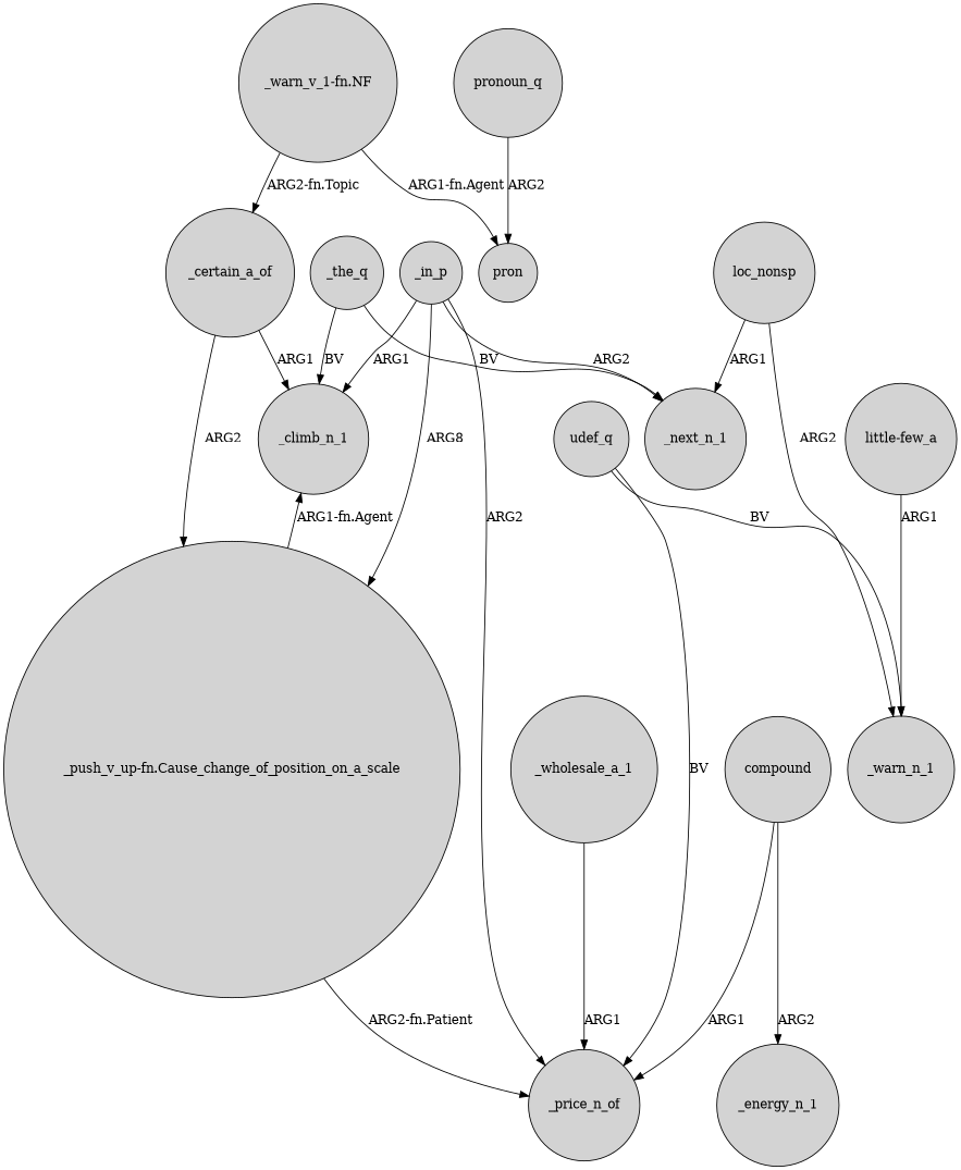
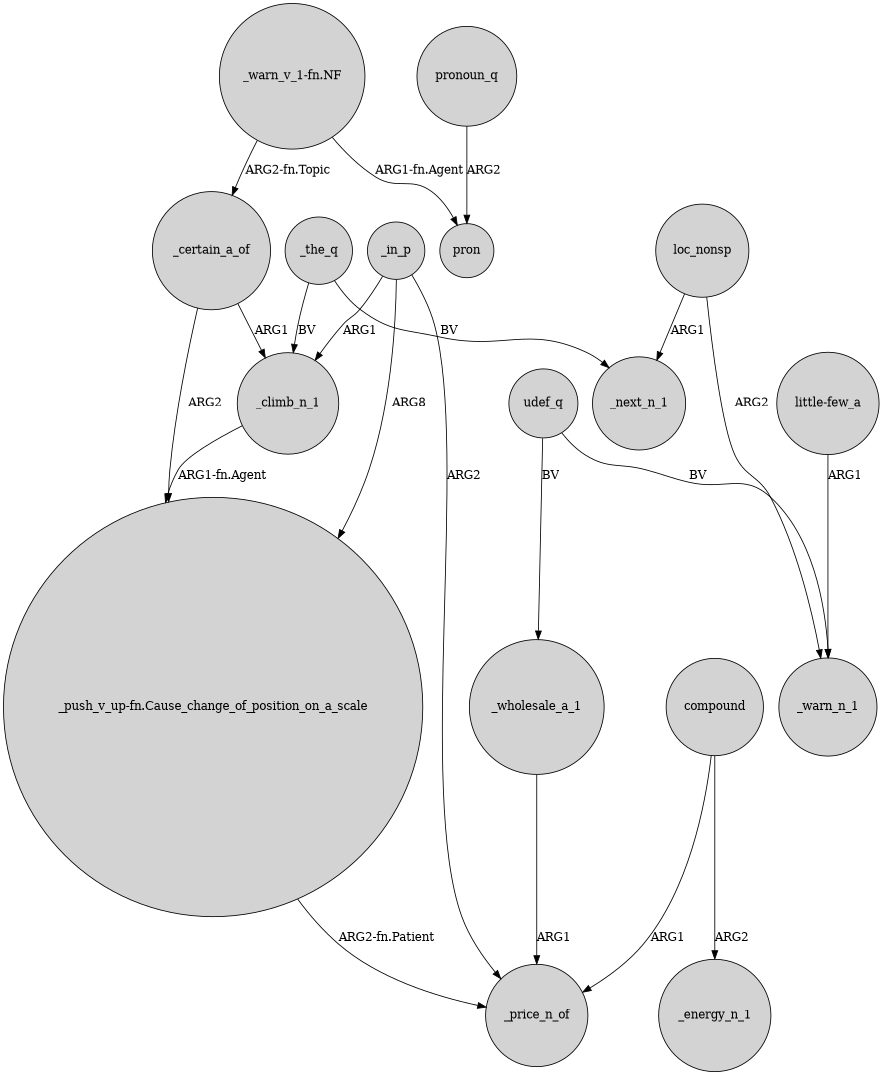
  digraph {
    node [shape=circle style=filled]
    udef_q
    _price_n_of
    n3 [label=_warn_n_1]
    loc_nonsp
    _next_n_1
    _in_p
    _climb_n_1
    "_push_v_up-fn.Cause_change_of_position_on_a_scale"
    "_warn_v_1-fn.NF"
    pron
    _certain_a_of
    compound
    _energy_n_1
    _the_q
    "little-few_a"
    _wholesale_a_1
    pronoun_q
-   udef_q -> _price_n_of [label=BV]
+   udef_q -> _wholesale_a_1 [label=BV]
    udef_q -> n3 [label=BV]
    loc_nonsp -> n3 [label=ARG2]
    loc_nonsp -> _next_n_1 [label=ARG1]
    _in_p -> _price_n_of [label=ARG2]
-   _in_p -> _next_n_1 [label=ARG2]
    _in_p -> _climb_n_1 [label=ARG1]
    _in_p -> "_push_v_up-fn.Cause_change_of_position_on_a_scale" [label=ARG8]
    "_push_v_up-fn.Cause_change_of_position_on_a_scale" -> _price_n_of [label="ARG2-fn.Patient"]
-   "_push_v_up-fn.Cause_change_of_position_on_a_scale" -> _climb_n_1 [label="ARG1-fn.Agent"]
+   _climb_n_1 -> "_push_v_up-fn.Cause_change_of_position_on_a_scale" [label="ARG1-fn.Agent"]
    "_warn_v_1-fn.NF" -> pron [label="ARG1-fn.Agent"]
    "_warn_v_1-fn.NF" -> _certain_a_of [label="ARG2-fn.Topic"]
    _certain_a_of -> _climb_n_1 [label=ARG1]
    _certain_a_of -> "_push_v_up-fn.Cause_change_of_position_on_a_scale" [label=ARG2]
    compound -> _price_n_of [label=ARG1]
    compound -> _energy_n_1 [label=ARG2]
    _the_q -> _next_n_1 [label=BV]
    _the_q -> _climb_n_1 [label=BV]
    "little-few_a" -> n3 [label=ARG1]
    _wholesale_a_1 -> _price_n_of [label=ARG1]
    pronoun_q -> pron [label=ARG2]
  }
